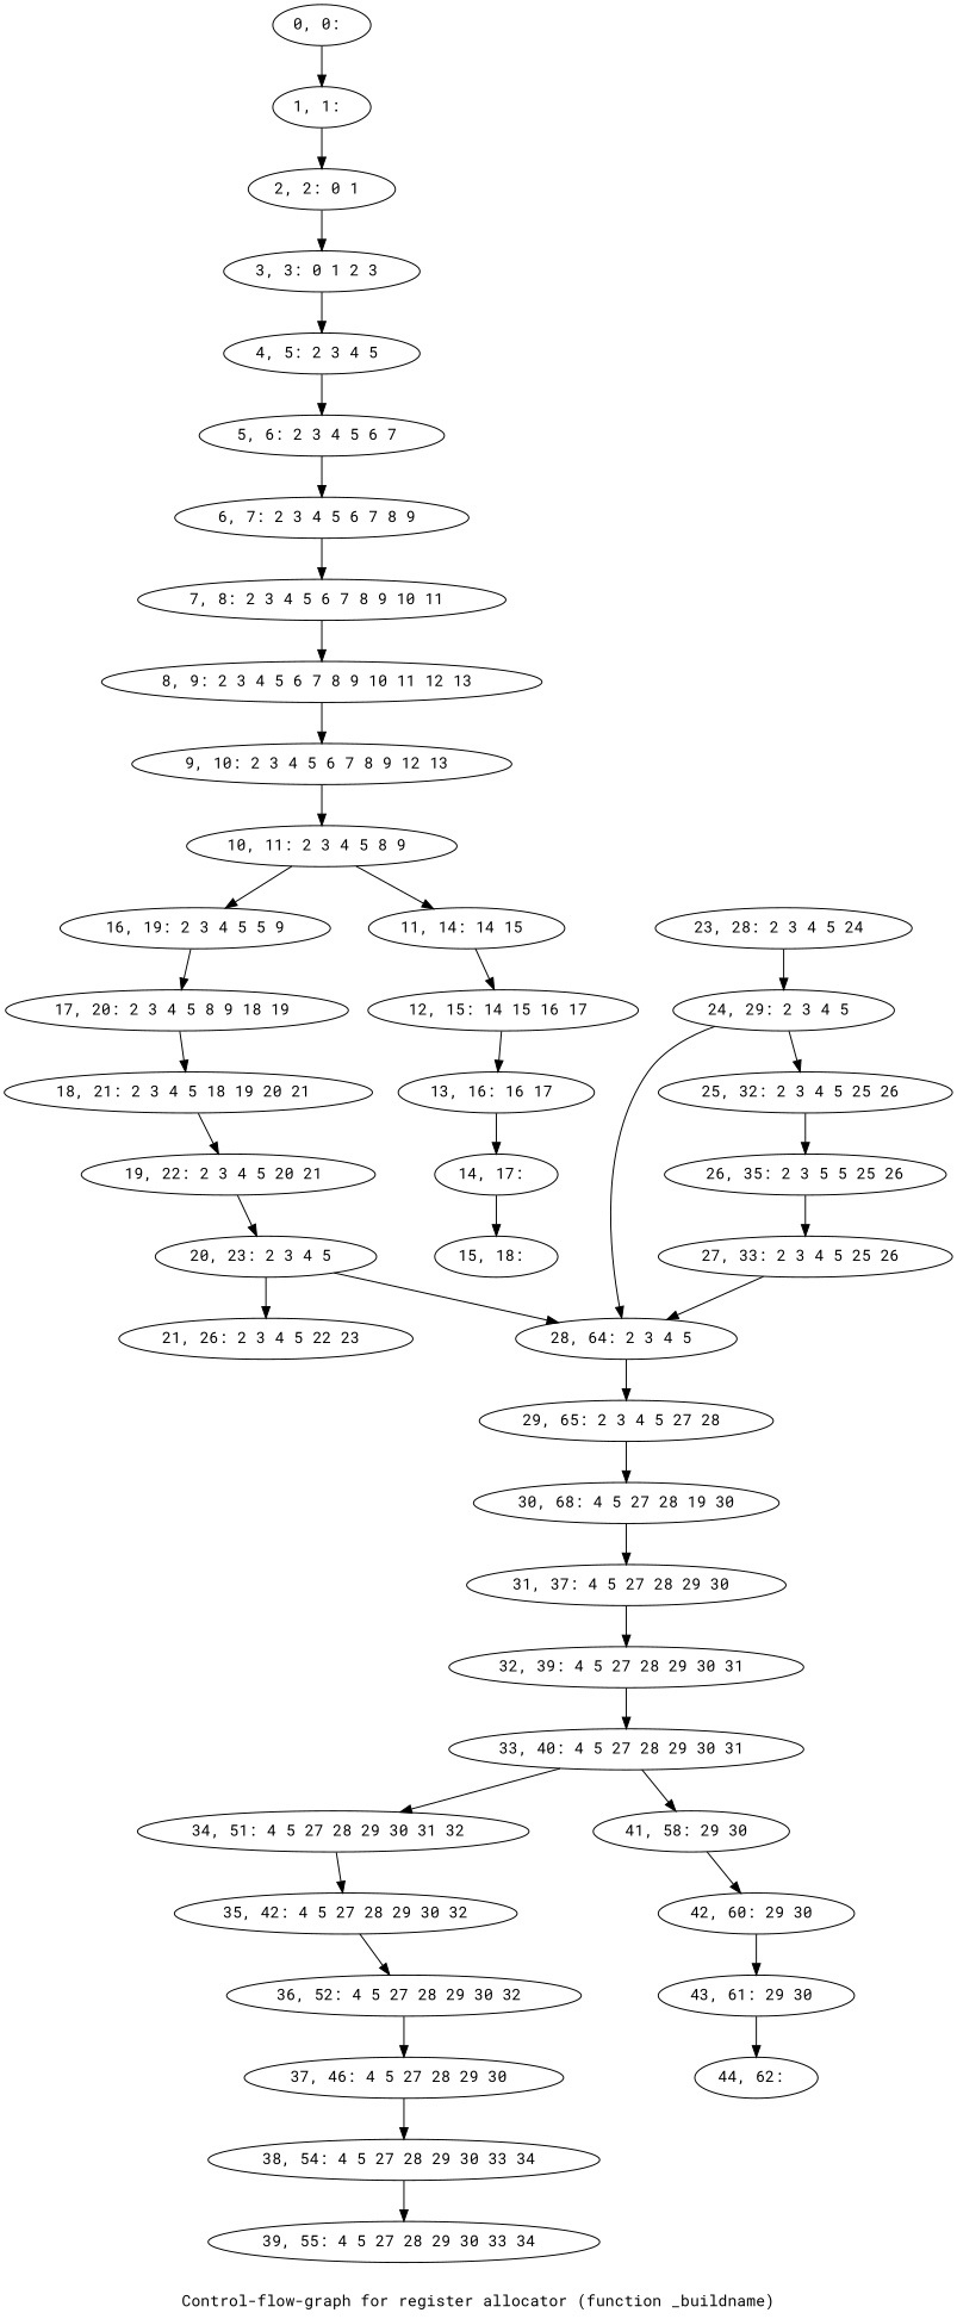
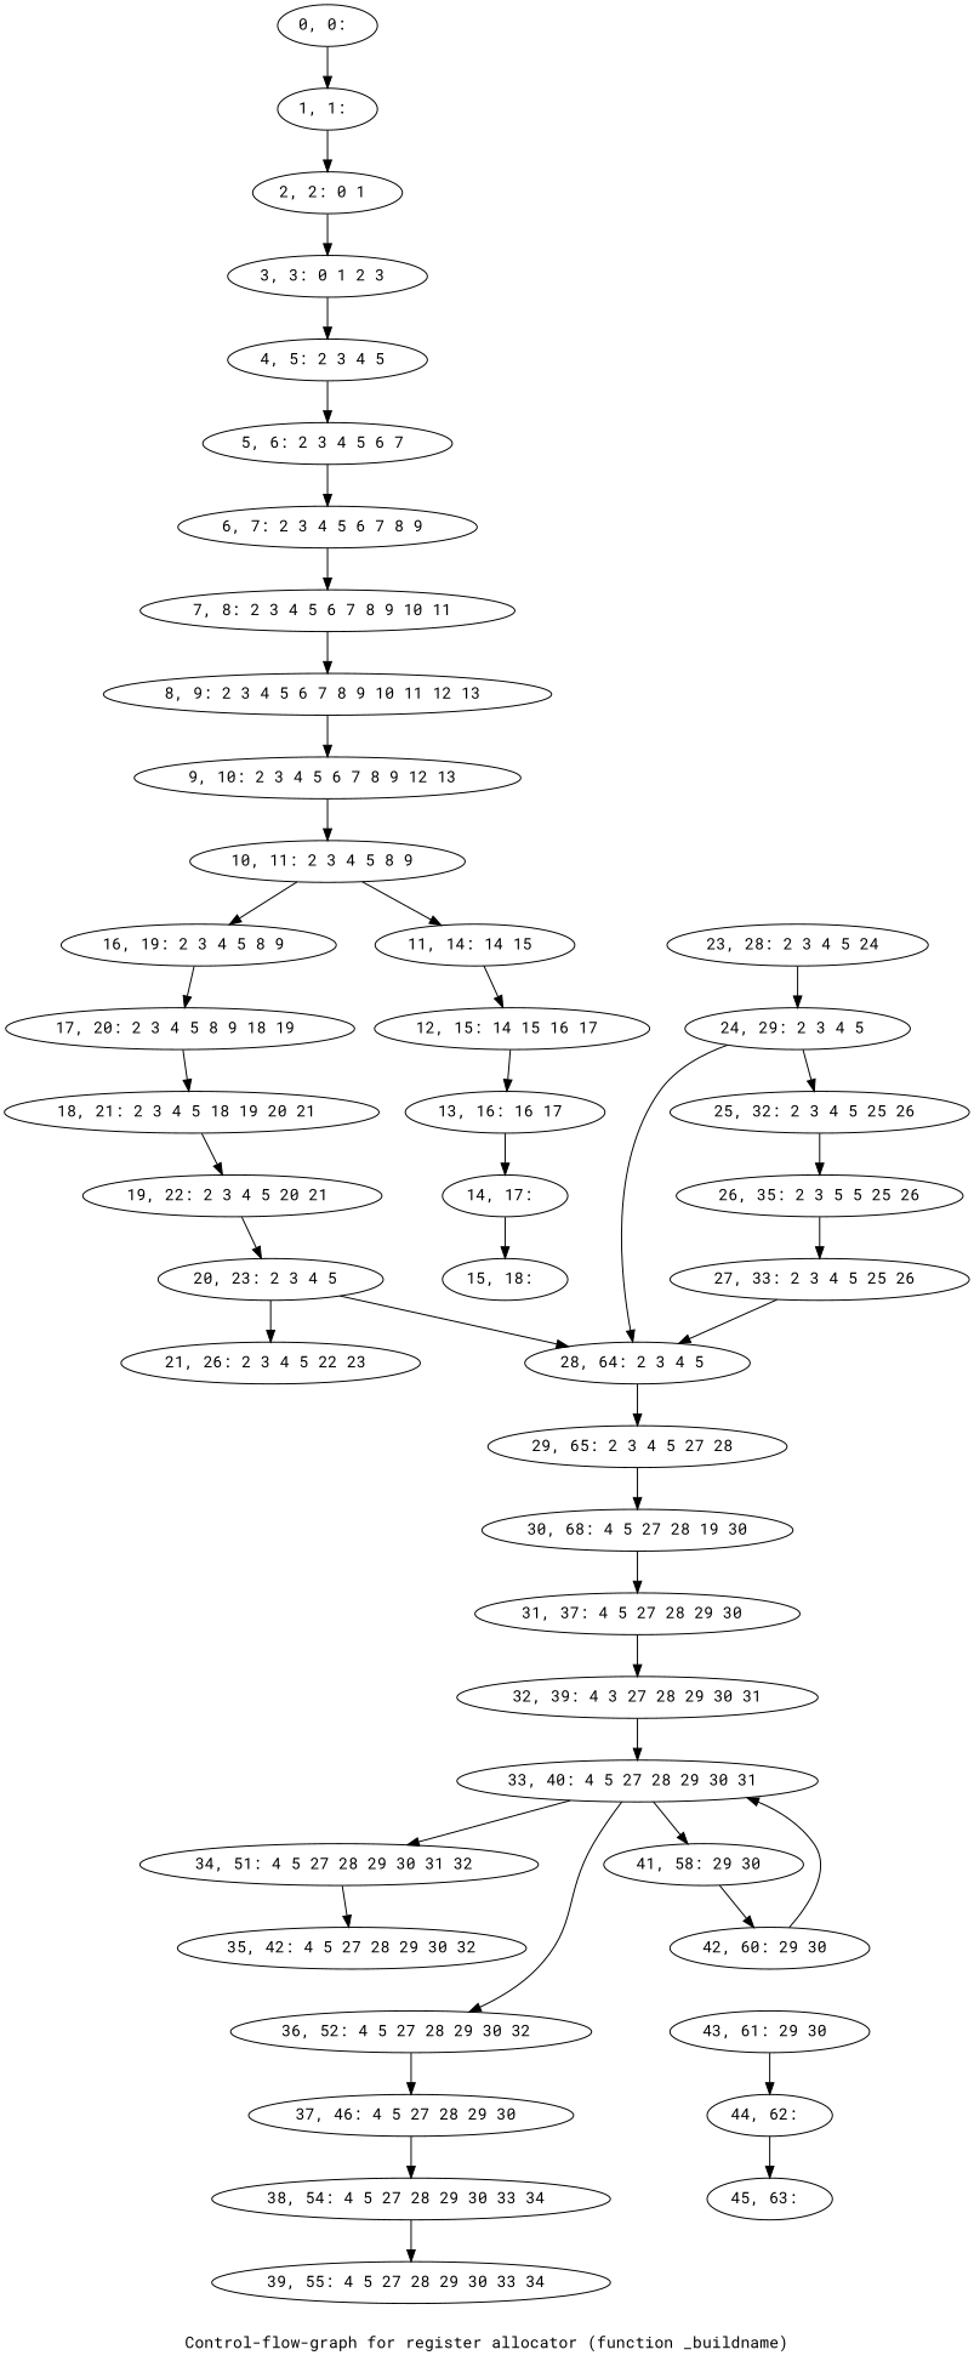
  digraph {
    fontname="Roboto Mono"
    label="Control-flow-graph for register allocator (function _buildname)"
    node [fontname="Roboto Mono"]
    edge [fontname="Roboto Mono"]
    n1 [label="0, 0: "]
    n2 [label="1, 1: "]
    n3 [label="2, 2: 0 1 "]
    n4 [label="3, 3: 0 1 2 3 "]
    n5 [label="4, 5: 2 3 4 5 "]
    n6 [label="5, 6: 2 3 4 5 6 7 "]
    n7 [label="6, 7: 2 3 4 5 6 7 8 9 "]
    n8 [label="7, 8: 2 3 4 5 6 7 8 9 10 11 "]
    n9 [label="8, 9: 2 3 4 5 6 7 8 9 10 11 12 13 "]
    n10 [label="9, 10: 2 3 4 5 6 7 8 9 12 13 "]
    n11 [label="10, 11: 2 3 4 5 8 9 "]
    n12 [label="11, 14: 14 15 "]
-   n13 [label="16, 19: 2 3 4 5 5 9"]
+   n13 [label="16, 19: 2 3 4 5 8 9 "]
    n14 [label="12, 15: 14 15 16 17 "]
    n15 [label="17, 20: 2 3 4 5 8 9 18 19 "]
    n16 [label="13, 16: 16 17 "]
    n17 [label="14, 17: "]
    n18 [label="15, 18: "]
    n19 [label="44, 62: "]
+   n20 [label="45, 63: "]
    n21 [label="18, 21: 2 3 4 5 18 19 20 21 "]
    n22 [label="19, 22: 2 3 4 5 20 21 "]
    n23 [label="20, 23: 2 3 4 5 "]
    n24 [label="21, 26: 2 3 4 5 22 23 "]
    n25 [label="28, 64: 2 3 4 5 "]
    n26 [label="29, 65: 2 3 4 5 27 28 "]
    n27 [label="23, 28: 2 3 4 5 24 "]
    n28 [label="24, 29: 2 3 4 5 "]
    n29 [label="25, 32: 2 3 4 5 25 26 "]
    n30 [label="26, 35: 2 3 5 5 25 26"]
    n31 [label="27, 33: 2 3 4 5 25 26 "]
    n32 [label="30, 68: 4 5 27 28 19 30"]
    n33 [label="31, 37: 4 5 27 28 29 30 "]
-   n34 [label="32, 39: 4 5 27 28 29 30 31 "]
+   n34 [label="32, 39: 4 3 27 28 29 30 31"]
    n35 [label="33, 40: 4 5 27 28 29 30 31 "]
    n36 [label="34, 51: 4 5 27 28 29 30 31 32 "]
    n37 [label="41, 58: 29 30 "]
    n38 [label="35, 42: 4 5 27 28 29 30 32"]
    n39 [label="42, 60: 29 30 "]
    n40 [label="36, 52: 4 5 27 28 29 30 32 "]
    n41 [label="37, 46: 4 5 27 28 29 30 "]
    n42 [label="38, 54: 4 5 27 28 29 30 33 34 "]
    n43 [label="39, 55: 4 5 27 28 29 30 33 34 "]
    n44 [label="43, 61: 29 30 "]
    n1 -> n2
    n2 -> n3
    n3 -> n4
    n4 -> n5
    n5 -> n6
    n6 -> n7
    n7 -> n8
    n8 -> n9
    n9 -> n10
    n10 -> n11
    n11 -> n12
    n11 -> n13
    n12 -> n14
    n13 -> n15
    n14 -> n16
    n15 -> n21
    n16 -> n17
    n17 -> n18
+   n19 -> n20
    n21 -> n22
    n22 -> n23
    n23 -> n24
    n23 -> n25
    n25 -> n26
    n26 -> n32
    n27 -> n28
    n28 -> n25
    n28 -> n29
    n29 -> n30
    n30 -> n31
    n31 -> n25
    n32 -> n33
    n33 -> n34
    n34 -> n35
    n35 -> n36
    n35 -> n37
    n36 -> n38
    n37 -> n39
-   n38 -> n40
-   n39 -> n44
+   n35 -> n40
+   n39 -> n35
    n40 -> n41
    n41 -> n42
    n42 -> n43
    n44 -> n19
  }
